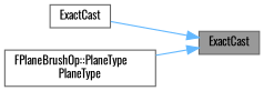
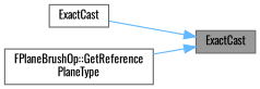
  digraph {
    rankdir=RL
    fontname=Oswald
    node [color=grey40 fillcolor=white fontname=Oswald fontsize=10 shape=box style=filled]
    edge [color=steelblue1 dir=back fontname=Oswald fontsize=10 labelfontname=Helvetica labelfontsize=10 style=solid]
    n1 [color=gray40 fillcolor=grey60 fontcolor=black height=0.2 label=ExactCast width=0.4]
    n2 [height=0.2 label=ExactCast width=0.4]
-   n3 [height=0.2 label="FPlaneBrushOp::PlaneType\lPlaneType" width=0.4]
+   n3 [height=0.2 label="FPlaneBrushOp::GetReference\lPlaneType" width=0.4]
    n1 -> n2
    n1 -> n3
  }
